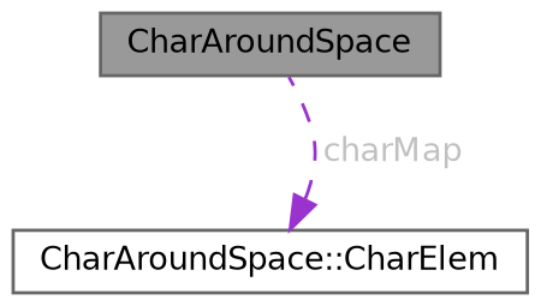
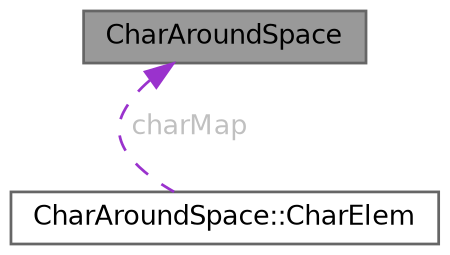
  digraph {
    node [color=gray40 fontname=Helvetica fontsize=10 shape=box style=filled]
    n1 [fillcolor=grey60 fontcolor=black height=0.2 label=CharAroundSpace width=0.4]
    n2 [fillcolor=white height=0.2 label="CharAroundSpace::CharElem" width=0.4]
-   n2 -> n1 [color=darkorchid3 dir=back fontcolor=grey fontname=Helvetica fontsize=10 label=" charMap" labelfontname=Helvetica labelfontsize=10 style=dashed]
+   n1 -> n2 [color=darkorchid3 dir=back fontcolor=grey fontname=Helvetica fontsize=10 label=" charMap" labelfontname=Helvetica labelfontsize=10 style=dashed]
  }
